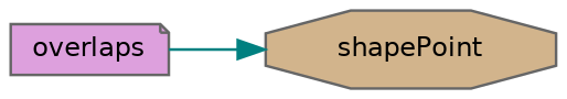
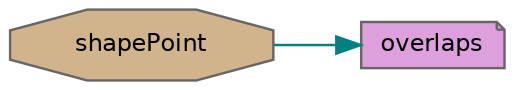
  digraph {
    rankdir=LR
    node [color=gray40 fontname=Helvetica fontsize=10 style=filled]
    n1 [fillcolor=plum fontcolor=black height=0.2 label=overlaps shape=note width=0.4]
    n2 [height=0.2 label=shapePoint shape=octagon width=0.4 fillcolor=tan]
-   n1 -> n2 [color=teal fontname=Helvetica fontsize=10 labelfontname=Helvetica labelfontsize=10 style=solid]
+   n2 -> n1 [color=teal fontname=Helvetica fontsize=10 labelfontname=Helvetica labelfontsize=10 style=solid]
  }
